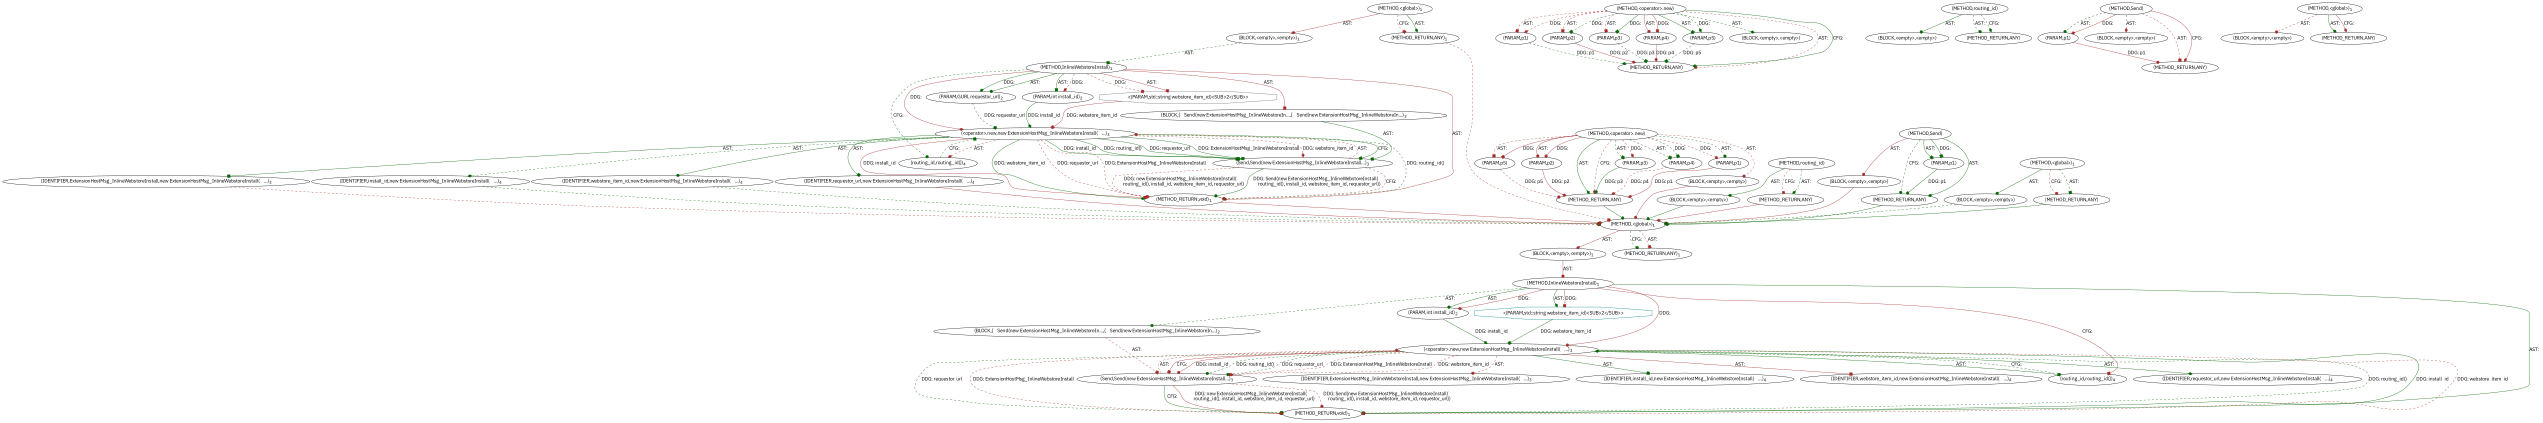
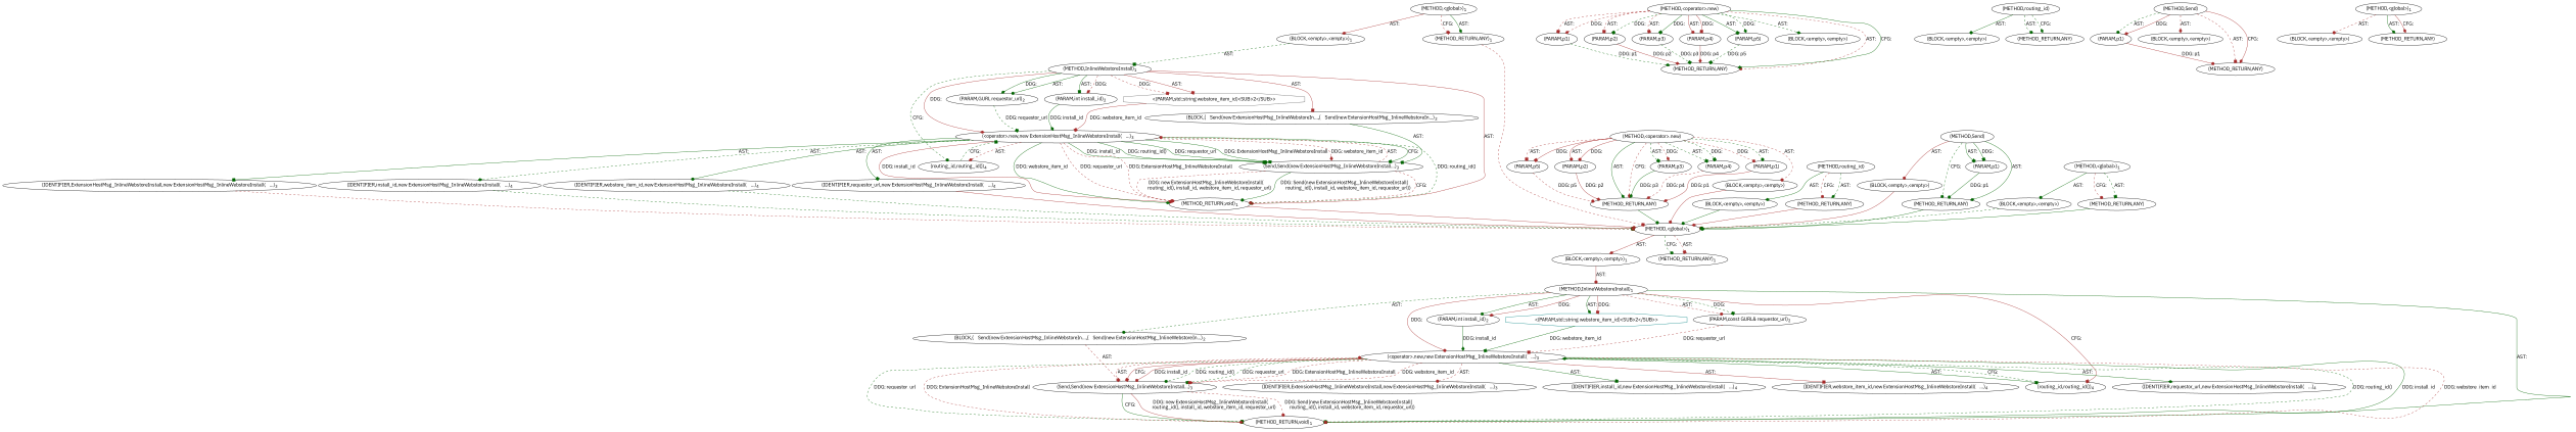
  digraph {
    fontname="IBM Plex Sans"
    node [fontname="IBM Plex Sans"]
    edge [color=brown style=solid arrowhead=box fontname="IBM Plex Sans"]
    n1 [label=<(METHOD,&lt;global&gt;)<SUB>1</SUB>>]
    n2 [label=<(BLOCK,&lt;empty&gt;,&lt;empty&gt;)<SUB>1</SUB>>]
    n3 [label=<(METHOD_RETURN,ANY)<SUB>1</SUB>>]
    n4 [label=<(METHOD,InlineWebstoreInstall)<SUB>1</SUB>>]
    n5 [label=<(PARAM,int install_id)<SUB>2</SUB>>]
    n6 [label="<(PARAM,std::string webstore_item_id)<SUB>2</SUB>>" color=gray40 shape=octagon]
    n7 [label=<(PARAM,GURL requestor_url)<SUB>2</SUB>>]
    n8 [label=<(BLOCK,{    Send(new ExtensionHostMsg_InlineWebstoreIn...,{    Send(new ExtensionHostMsg_InlineWebstoreIn...)<SUB>2</SUB>>]
    n9 [label=<(&lt;operator&gt;.new,new ExtensionHostMsg_InlineWebstoreInstall(    ...)<SUB>3</SUB>>]
    n10 [label=<(routing_id,routing_id())<SUB>4</SUB>>]
    n11 [label=<(METHOD_RETURN,void)<SUB>1</SUB>>]
    n12 [label=<(Send,Send(new ExtensionHostMsg_InlineWebstoreInstall...)<SUB>3</SUB>>]
    n13 [label=<(IDENTIFIER,ExtensionHostMsg_InlineWebstoreInstall,new ExtensionHostMsg_InlineWebstoreInstall(    ...)<SUB>3</SUB>>]
    n14 [label=<(IDENTIFIER,install_id,new ExtensionHostMsg_InlineWebstoreInstall(    ...)<SUB>4</SUB>>]
    n15 [label=<(IDENTIFIER,webstore_item_id,new ExtensionHostMsg_InlineWebstoreInstall(    ...)<SUB>4</SUB>>]
    n16 [label=<(IDENTIFIER,requestor_url,new ExtensionHostMsg_InlineWebstoreInstall(    ...)<SUB>4</SUB>>]
    n17 [label=<(METHOD,&lt;global&gt;)<SUB>1</SUB>>]
    n18 [label=<(METHOD,&lt;operator&gt;.new)>]
    n19 [label=<(PARAM,p1)>]
    n20 [label=<(PARAM,p2)>]
    n21 [label=<(PARAM,p3)>]
    n22 [label=<(PARAM,p4)>]
    n23 [label=<(PARAM,p5)>]
    n24 [label=<(BLOCK,&lt;empty&gt;,&lt;empty&gt;)>]
    n25 [label=<(METHOD_RETURN,ANY)>]
    n26 [label=<(METHOD,routing_id)>]
    n27 [label=<(BLOCK,&lt;empty&gt;,&lt;empty&gt;)>]
    n28 [label=<(METHOD_RETURN,ANY)>]
    n29 [label=<(METHOD,Send)>]
    n30 [label=<(PARAM,p1)>]
    n31 [label=<(BLOCK,&lt;empty&gt;,&lt;empty&gt;)>]
    n32 [label=<(METHOD_RETURN,ANY)>]
    n33 [label=<(METHOD,&lt;global&gt;)<SUB>1</SUB>>]
    n34 [label=<(BLOCK,&lt;empty&gt;,&lt;empty&gt;)>]
    n35 [label=<(METHOD_RETURN,ANY)>]
    n36 [label=<(BLOCK,&lt;empty&gt;,&lt;empty&gt;)<SUB>1</SUB>>]
    n37 [label=<(METHOD_RETURN,ANY)<SUB>1</SUB>>]
    n38 [label=<(METHOD,InlineWebstoreInstall)<SUB>1</SUB>>]
    n39 [label=<(PARAM,int install_id)<SUB>2</SUB>>]
    n40 [label="<(PARAM,std::string webstore_item_id)<SUB>2</SUB>>" color=teal shape=octagon]
+   n41 [label=<(PARAM,const GURL&amp; requestor_url)<SUB>2</SUB>>]
    n42 [label=<(BLOCK,{    Send(new ExtensionHostMsg_InlineWebstoreIn...,{    Send(new ExtensionHostMsg_InlineWebstoreIn...)<SUB>2</SUB>>]
    n43 [label=<(&lt;operator&gt;.new,new ExtensionHostMsg_InlineWebstoreInstall(    ...)<SUB>3</SUB>>]
    n44 [label=<(routing_id,routing_id())<SUB>4</SUB>>]
    n45 [label=<(METHOD_RETURN,void)<SUB>1</SUB>>]
    n46 [label=<(Send,Send(new ExtensionHostMsg_InlineWebstoreInstall...)<SUB>3</SUB>>]
    n47 [label=<(IDENTIFIER,ExtensionHostMsg_InlineWebstoreInstall,new ExtensionHostMsg_InlineWebstoreInstall(    ...)<SUB>3</SUB>>]
    n48 [label=<(IDENTIFIER,install_id,new ExtensionHostMsg_InlineWebstoreInstall(    ...)<SUB>4</SUB>>]
    n49 [label=<(IDENTIFIER,webstore_item_id,new ExtensionHostMsg_InlineWebstoreInstall(    ...)<SUB>4</SUB>>]
    n50 [label=<(IDENTIFIER,requestor_url,new ExtensionHostMsg_InlineWebstoreInstall(    ...)<SUB>4</SUB>>]
    n51 [label=<(METHOD,&lt;operator&gt;.new)>]
    n52 [label=<(PARAM,p1)>]
    n53 [label=<(PARAM,p2)>]
    n54 [label=<(PARAM,p3)>]
    n55 [label=<(PARAM,p4)>]
    n56 [label=<(PARAM,p5)>]
    n57 [label=<(BLOCK,&lt;empty&gt;,&lt;empty&gt;)>]
    n58 [label=<(METHOD_RETURN,ANY)>]
    n59 [label=<(METHOD,routing_id)>]
    n60 [label=<(BLOCK,&lt;empty&gt;,&lt;empty&gt;)>]
    n61 [label=<(METHOD_RETURN,ANY)>]
    n62 [label=<(METHOD,Send)>]
    n63 [label=<(PARAM,p1)>]
    n64 [label=<(BLOCK,&lt;empty&gt;,&lt;empty&gt;)>]
    n65 [label=<(METHOD_RETURN,ANY)>]
    n66 [label=<(METHOD,&lt;global&gt;)<SUB>1</SUB>>]
    n67 [label=<(BLOCK,&lt;empty&gt;,&lt;empty&gt;)>]
    n68 [label=<(METHOD_RETURN,ANY)>]
    n1 -> n2 [label="AST: " arrowhead=diamond]
    n1 -> n3 [label="AST: " color=darkgreen arrowhead=diamond]
    n1 -> n3 [label="CFG: " style=dashed]
    n2 -> n4 [label="AST: " color=darkgreen style=dashed]
    n3 -> n17 [style=dashed]
    n4 -> n5 [label="AST: " color=darkgreen]
    n4 -> n5 [label="DDG: " style=dashed arrowhead=diamond]
    n4 -> n6 [label="AST: "]
    n4 -> n6 [label="DDG: " style=dashed]
    n4 -> n7 [label="AST: " color=darkgreen arrowhead=dot]
    n4 -> n7 [label="DDG: " color=darkgreen arrowhead=diamond]
    n4 -> n8 [label="AST: "]
    n4 -> n9 [label="DDG: " arrowhead=diamond]
    n4 -> n10 [label="CFG: " color=darkgreen style=dashed arrowhead=dot]
    n4 -> n11 [label="AST: " arrowhead=diamond]
    n5 -> n9 [label="DDG: install_id" color=darkgreen arrowhead=diamond]
    n6 -> n9 [label="DDG: webstore_item_id"]
    n7 -> n9 [label="DDG: requestor_url" color=darkgreen style=dashed]
    n8 -> n12 [label="AST: " color=darkgreen]
    n9 -> n10 [label="AST: " style=dashed arrowhead=diamond]
    n9 -> n11 [label="DDG: routing_id()" color=darkgreen style=dashed arrowhead=dot]
    n9 -> n11 [label="DDG: install_id" arrowhead=dot]
    n9 -> n11 [label="DDG: webstore_item_id" color=darkgreen arrowhead=diamond]
    n9 -> n11 [label="DDG: requestor_url" style=dashed arrowhead=diamond]
    n9 -> n11 [label="DDG: ExtensionHostMsg_InlineWebstoreInstall" style=dashed arrowhead=dot]
    n9 -> n12 [label="CFG: " color=darkgreen]
    n9 -> n12 [label="DDG: install_id" color=darkgreen]
    n9 -> n12 [label="DDG: routing_id()" color=darkgreen]
    n9 -> n12 [label="DDG: requestor_url" color=darkgreen arrowhead=diamond]
    n9 -> n12 [label="DDG: ExtensionHostMsg_InlineWebstoreInstall" color=darkgreen]
    n9 -> n12 [label="DDG: webstore_item_id" style=dashed arrowhead=diamond]
    n9 -> n13 [label="AST: " color=darkgreen]
    n9 -> n14 [label="AST: " color=darkgreen style=dashed arrowhead=diamond]
    n9 -> n15 [label="AST: " color=darkgreen arrowhead=dot]
    n9 -> n16 [label="AST: " color=darkgreen]
    n10 -> n9 [label="CFG: " color=darkgreen style=dashed]
    n11 -> n17 [arrowhead=diamond]
    n12 -> n9 [label="AST: " style=dashed arrowhead=dot]
    n12 -> n11 [label="CFG: " style=dashed arrowhead=dot]
    n12 -> n11 [label="DDG: new ExtensionHostMsg_InlineWebstoreInstall(\n       routing_id(), install_id, webstore_item_id, requestor_url)" style=dashed arrowhead=diamond]
    n12 -> n11 [label="DDG: Send(new ExtensionHostMsg_InlineWebstoreInstall(\n       routing_id(), install_id, webstore_item_id, requestor_url))" color=darkgreen arrowhead=dot]
    n13 -> n17 [style=dashed]
    n14 -> n17 [color=darkgreen style=dashed]
    n15 -> n17 [color=darkgreen style=dashed arrowhead=diamond]
    n16 -> n17
    n17 -> n36 [label="AST: " arrowhead=diamond]
    n17 -> n37 [label="AST: " style=dashed]
    n17 -> n37 [label="CFG: " color=darkgreen style=dashed arrowhead=dot]
    n18 -> n19 [label="AST: " color=darkgreen style=dashed arrowhead=dot]
    n18 -> n19 [label="DDG: " style=dashed arrowhead=dot]
    n18 -> n20 [label="AST: " arrowhead=dot]
    n18 -> n20 [label="DDG: " arrowhead=dot]
    n18 -> n21 [label="AST: " color=darkgreen style=dashed]
    n18 -> n21 [label="DDG: " style=dashed arrowhead=diamond]
    n18 -> n22 [label="AST: " color=darkgreen style=dashed]
    n18 -> n22 [label="DDG: " color=darkgreen style=dashed]
    n18 -> n23 [label="AST: " style=dashed]
    n18 -> n23 [label="DDG: "]
    n18 -> n24 [label="AST: " style=dashed arrowhead=dot]
    n18 -> n25 [label="AST: " color=darkgreen arrowhead=diamond]
    n18 -> n25 [label="CFG: " style=dashed arrowhead=diamond]
    n19 -> n25 [label="DDG: p1" arrowhead=diamond]
    n20 -> n25 [label="DDG: p2" arrowhead=diamond]
    n21 -> n25 [label="DDG: p3" color=darkgreen arrowhead=diamond]
    n22 -> n25 [label="DDG: p4" style=dashed arrowhead=diamond]
    n23 -> n25 [label="DDG: p5" style=dashed arrowhead=dot]
    n24 -> n17 [arrowhead=dot]
    n25 -> n17 [color=darkgreen arrowhead=dot]
    n26 -> n27 [label="AST: " color=darkgreen arrowhead=diamond]
    n26 -> n28 [label="AST: " color=darkgreen style=dashed arrowhead=diamond]
    n26 -> n28 [label="CFG: " style=dashed arrowhead=dot]
    n27 -> n17 [color=darkgreen arrowhead=dot]
    n28 -> n17 [arrowhead=diamond]
    n29 -> n30 [label="AST: " color=darkgreen]
    n29 -> n30 [label="DDG: " color=darkgreen]
    n29 -> n31 [label="AST: " arrowhead=dot]
    n29 -> n32 [label="AST: " color=darkgreen arrowhead=diamond]
    n29 -> n32 [label="CFG: " color=darkgreen style=dashed arrowhead=dot]
    n30 -> n32 [label="DDG: p1" color=darkgreen arrowhead=dot]
    n31 -> n17
    n32 -> n17 [color=darkgreen arrowhead=diamond]
    n33 -> n34 [label="AST: " color=darkgreen arrowhead=dot]
    n33 -> n35 [label="AST: " color=darkgreen style=dashed]
    n33 -> n35 [label="CFG: " style=dashed arrowhead=dot]
    n34 -> n17 [color=darkgreen style=dashed arrowhead=diamond]
    n35 -> n17 [color=darkgreen arrowhead=dot]
    n36 -> n38 [label="AST: " arrowhead=dot]
    n38 -> n39 [label="AST: " color=darkgreen arrowhead=dot]
    n38 -> n39 [label="DDG: " arrowhead=diamond]
    n38 -> n40 [label="AST: " color=darkgreen arrowhead=diamond]
    n38 -> n40 [label="DDG: "]
+   n38 -> n41 [label="AST: " style=dashed arrowhead=dot]
+   n38 -> n41 [label="DDG: " color=darkgreen style=dashed]
    n38 -> n42 [label="AST: " color=darkgreen style=dashed arrowhead=dot]
    n38 -> n43 [label="DDG: " arrowhead=dot]
    n38 -> n44 [label="CFG: "]
    n38 -> n45 [label="AST: " color=darkgreen arrowhead=diamond]
    n39 -> n43 [label="DDG: install_id" color=darkgreen arrowhead=diamond]
    n40 -> n43 [label="DDG: webstore_item_id" color=darkgreen]
+   n41 -> n43 [label="DDG: requestor_url" style=dashed]
    n42 -> n46 [label="AST: " style=dashed]
    n43 -> n44 [label="AST: " color=darkgreen]
    n43 -> n45 [label="DDG: routing_id()" color=darkgreen style=dashed]
    n43 -> n45 [label="DDG: install_id" color=darkgreen arrowhead=dot]
    n43 -> n45 [label="DDG: webstore_item_id" style=dashed]
    n43 -> n45 [label="DDG: requestor_url" color=darkgreen style=dashed]
    n43 -> n45 [label="DDG: ExtensionHostMsg_InlineWebstoreInstall" style=dashed arrowhead=dot]
    n43 -> n46 [label="CFG: "]
    n43 -> n46 [label="DDG: install_id" arrowhead=dot]
    n43 -> n46 [label="DDG: routing_id()" color=darkgreen style=dashed arrowhead=dot]
    n43 -> n46 [label="DDG: requestor_url" color=darkgreen style=dashed]
    n43 -> n46 [label="DDG: ExtensionHostMsg_InlineWebstoreInstall" style=dashed arrowhead=diamond]
    n43 -> n46 [label="DDG: webstore_item_id" style=dashed arrowhead=dot]
    n43 -> n47 [label="AST: " style=dashed arrowhead=dot]
    n43 -> n48 [label="AST: " color=darkgreen]
    n43 -> n49 [label="AST: "]
    n43 -> n50 [label="AST: " color=darkgreen arrowhead=diamond]
    n44 -> n43 [label="CFG: " color=darkgreen style=dashed arrowhead=diamond]
    n46 -> n43 [label="AST: " style=dashed arrowhead=dot]
    n46 -> n45 [label="CFG: " color=darkgreen]
    n46 -> n45 [label="DDG: new ExtensionHostMsg_InlineWebstoreInstall(\n       routing_id(), install_id, webstore_item_id, requestor_url)" arrowhead=diamond]
    n46 -> n45 [label="DDG: Send(new ExtensionHostMsg_InlineWebstoreInstall(\n       routing_id(), install_id, webstore_item_id, requestor_url))" style=dashed arrowhead=dot]
    n51 -> n52 [label="AST: " style=dashed]
    n51 -> n52 [label="DDG: " style=dashed arrowhead=diamond]
    n51 -> n53 [label="AST: " style=dashed]
    n51 -> n53 [label="DDG: " color=darkgreen style=dashed]
    n51 -> n54 [label="AST: " style=dashed]
    n51 -> n54 [label="DDG: " color=darkgreen]
    n51 -> n55 [label="AST: " arrowhead=dot]
    n51 -> n55 [label="DDG: "]
    n51 -> n56 [label="AST: " color=darkgreen]
    n51 -> n56 [label="DDG: " color=darkgreen style=dashed arrowhead=diamond]
    n51 -> n57 [label="AST: " color=darkgreen style=dashed arrowhead=diamond]
    n51 -> n58 [label="AST: " style=dashed arrowhead=dot]
    n51 -> n58 [label="CFG: " color=darkgreen arrowhead=diamond]
    n52 -> n58 [label="DDG: p1" color=darkgreen style=dashed arrowhead=diamond]
    n53 -> n58 [label="DDG: p2" arrowhead=diamond]
    n54 -> n58 [label="DDG: p3" color=darkgreen style=dashed]
    n55 -> n58 [label="DDG: p4" arrowhead=diamond]
    n56 -> n58 [label="DDG: p5" color=darkgreen style=dashed]
    n59 -> n60 [label="AST: " color=darkgreen arrowhead=dot]
    n59 -> n61 [label="AST: " color=darkgreen style=dashed arrowhead=dot]
    n59 -> n61 [label="CFG: " color=darkgreen style=dashed arrowhead=diamond]
    n62 -> n63 [label="AST: " color=darkgreen style=dashed arrowhead=dot]
    n62 -> n63 [label="DDG: " arrowhead=diamond]
    n62 -> n64 [label="AST: " style=dashed arrowhead=diamond]
    n62 -> n65 [label="AST: " style=dashed]
    n62 -> n65 [label="CFG: " arrowhead=diamond]
    n63 -> n65 [label="DDG: p1" arrowhead=dot]
    n66 -> n67 [label="AST: " style=dashed arrowhead=dot]
    n66 -> n68 [label="AST: " color=darkgreen arrowhead=diamond]
    n66 -> n68 [label="CFG: " arrowhead=diamond]
  }
